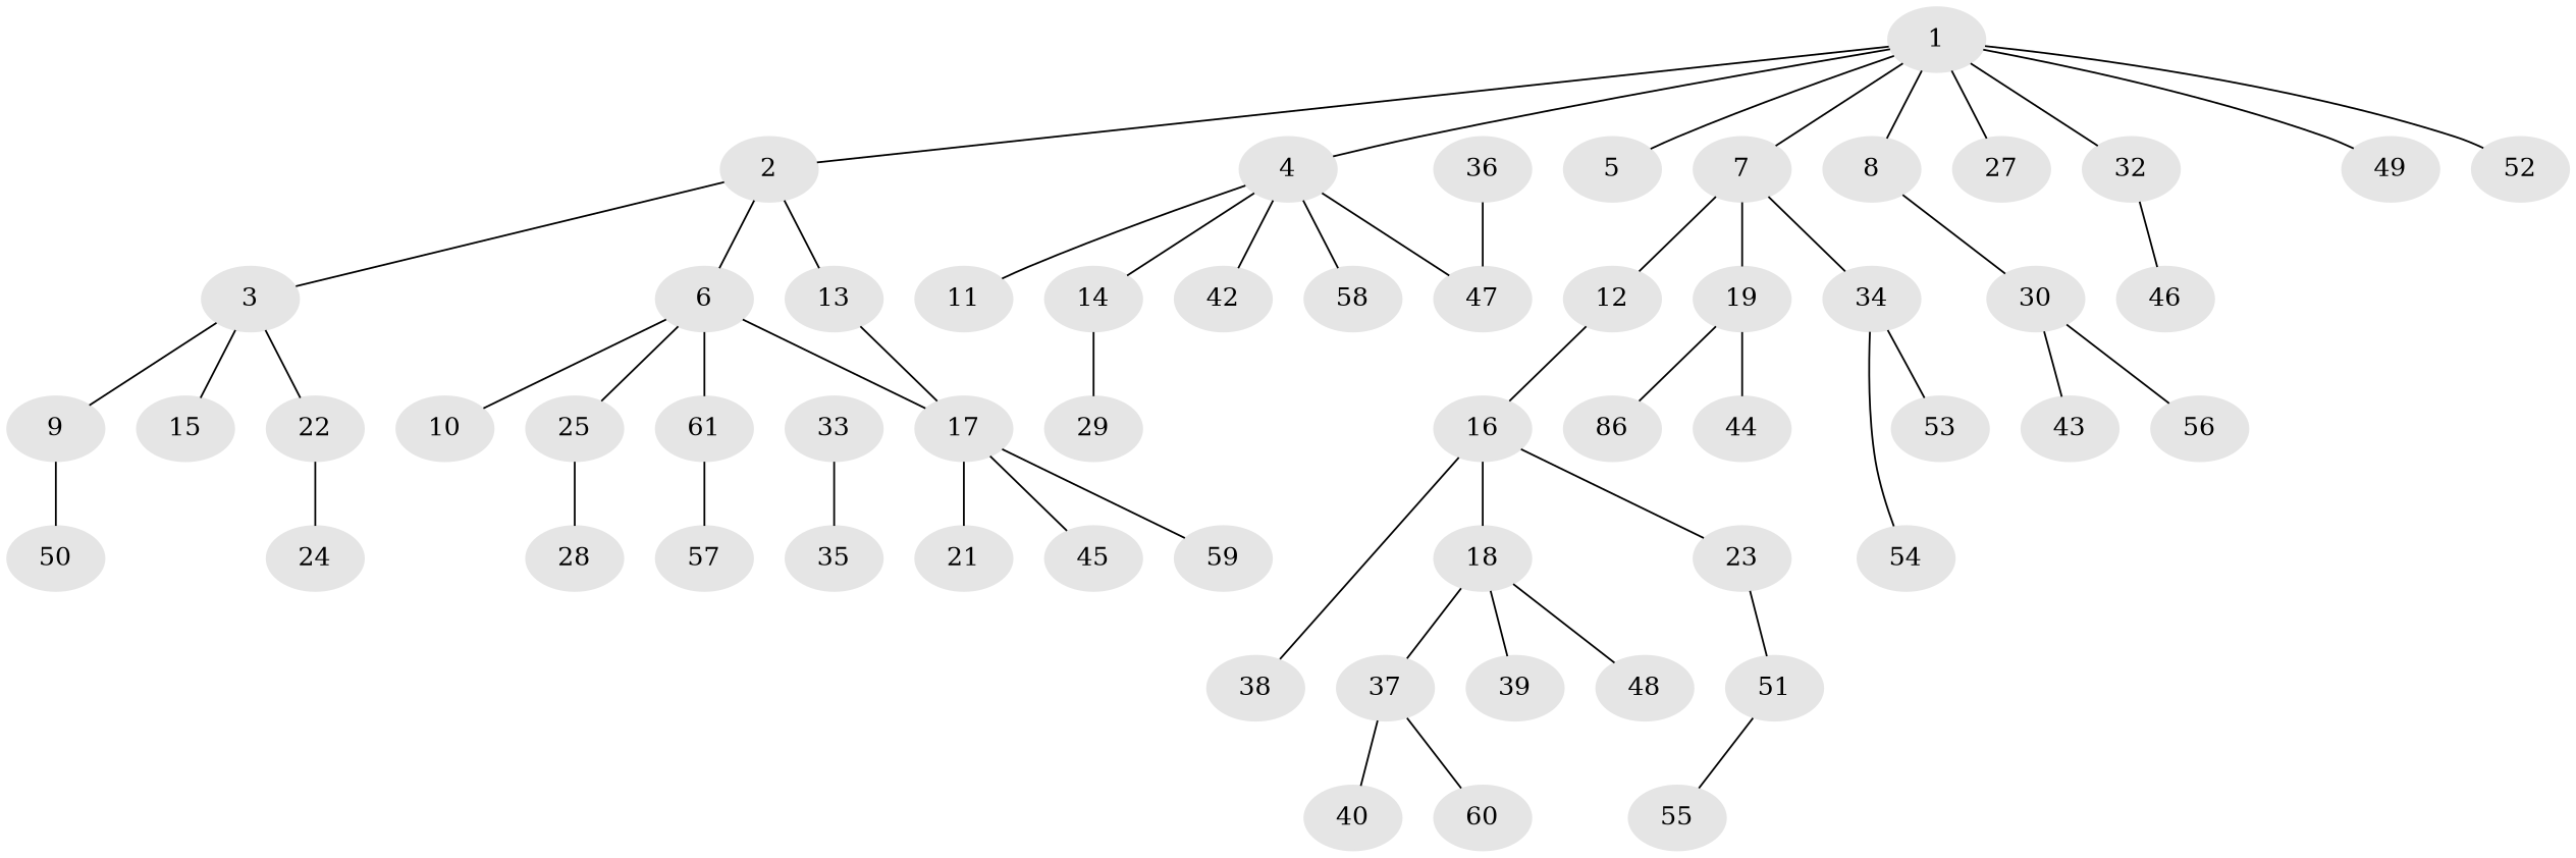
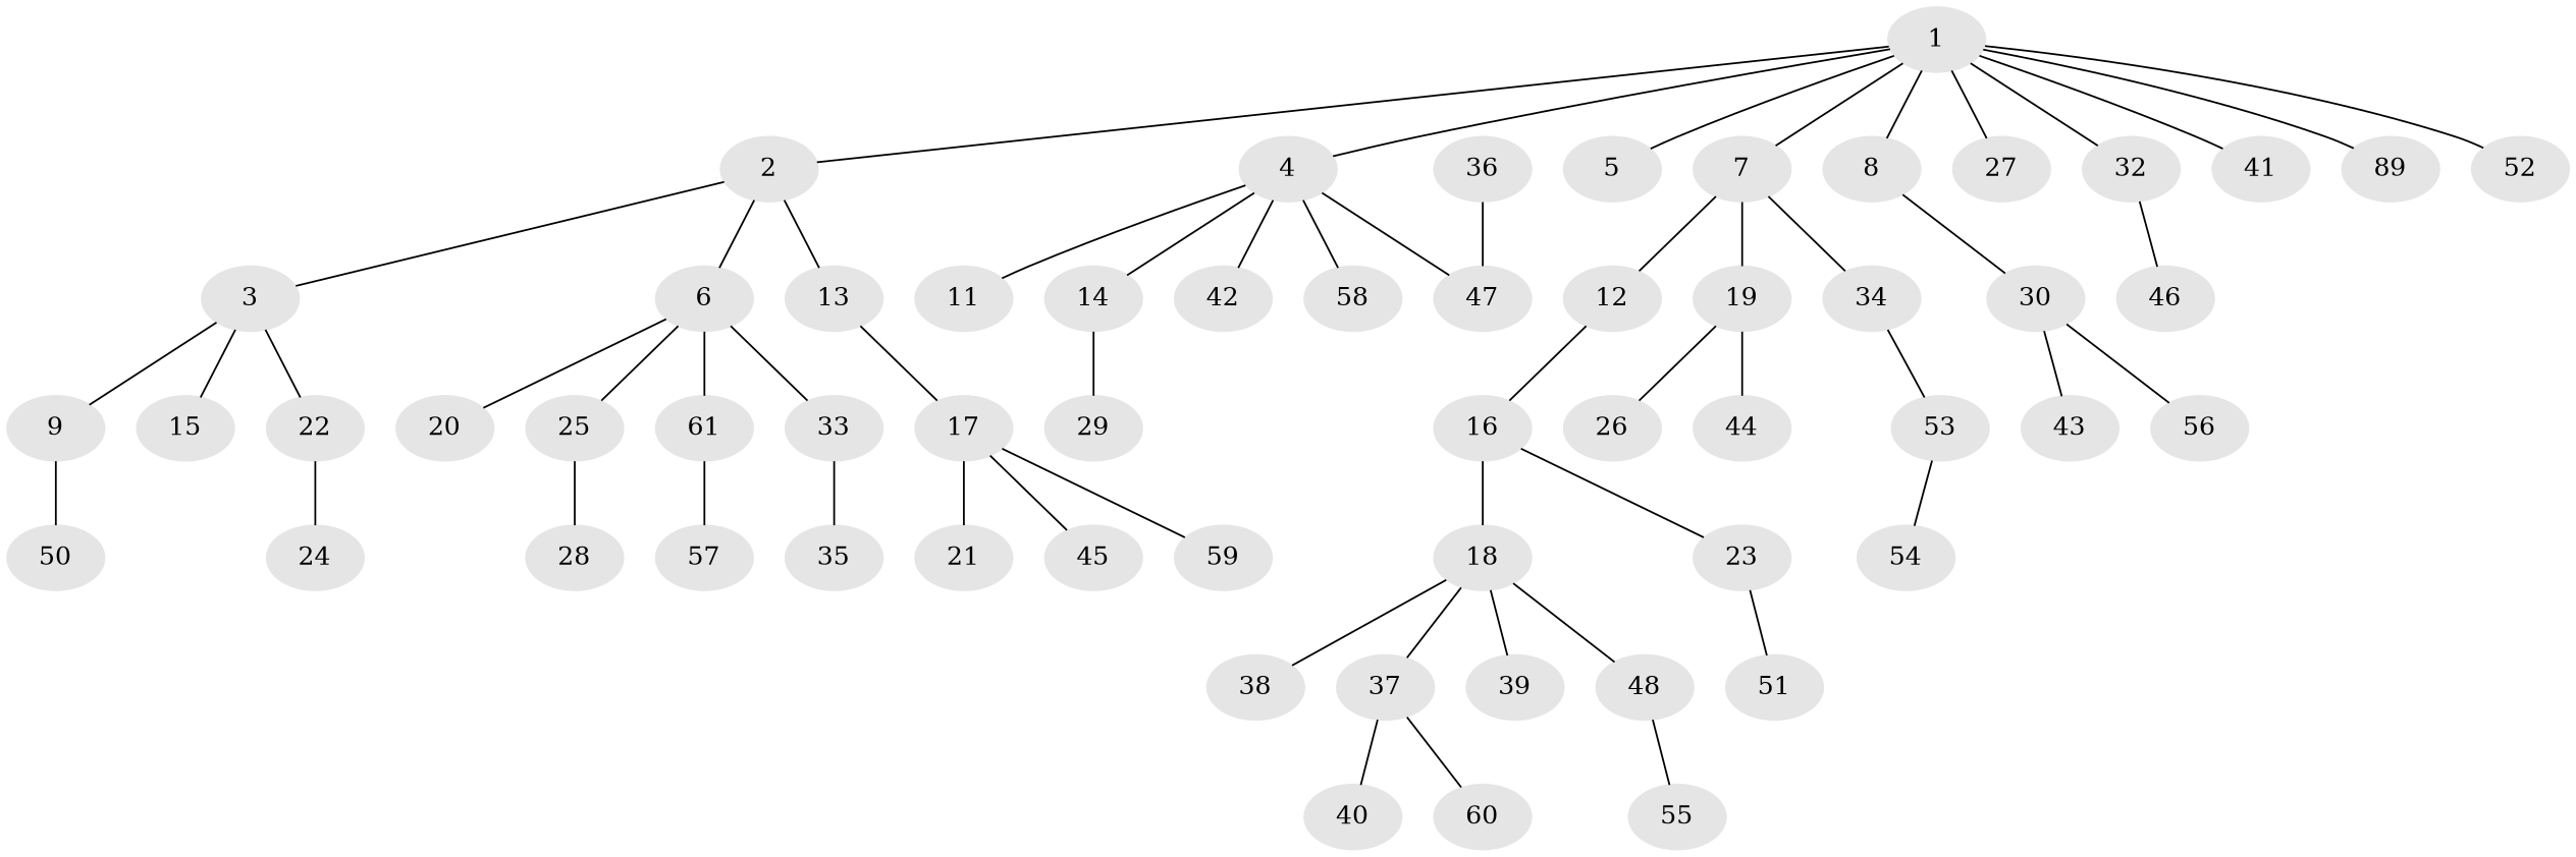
  graph {
    node [color=gray90 style=filled]
    1
    2
    4
    5
    7
    8
    27
    32
-   49
+   41
+   49 [label=89]
    52
    3
    6
    13
    11
    14
    42
    58
    47
    12
    19
    34
    30
    46
    9
    15
    22
-   20 [label=10]
+   20
    25
    n30 [label=61]
    33
    17
    50
    24
    29
    36
    28
    57
    35
    16
-   26 [label=86]
+   26
    44
    53
    54
    43
    56
    18
    23
    21
    45
    59
    37
    38
    39
    48
    51
    40
    60
    55
    1 -- 2
    1 -- 4
    1 -- 5
    1 -- 7
    1 -- 8
    1 -- 27
    1 -- 32
+   1 -- 41
    1 -- 49
    1 -- 52
    2 -- 3
    2 -- 6
    2 -- 13
    4 -- 11
    4 -- 14
    4 -- 42
    4 -- 58
    4 -- 47
    7 -- 12
    7 -- 19
    7 -- 34
    8 -- 30
    32 -- 46
    3 -- 9
    3 -- 15
    3 -- 22
    6 -- 20
    6 -- 25
    6 -- n30
-   6 -- 17
+   6 -- 33
    13 -- 17
    14 -- 29
    12 -- 16
    19 -- 26
    19 -- 44
    34 -- 53
-   34 -- 54
+   53 -- 54
    30 -- 43
    30 -- 56
    9 -- 50
    22 -- 24
    25 -- 28
    n30 -- 57
    33 -- 35
    17 -- 21
    17 -- 45
    17 -- 59
    36 -- 47
    16 -- 18
    16 -- 23
    18 -- 37
-   16 -- 38
+   18 -- 38
    18 -- 39
    18 -- 48
    23 -- 51
    37 -- 40
    37 -- 60
-   51 -- 55
+   48 -- 55
  }
